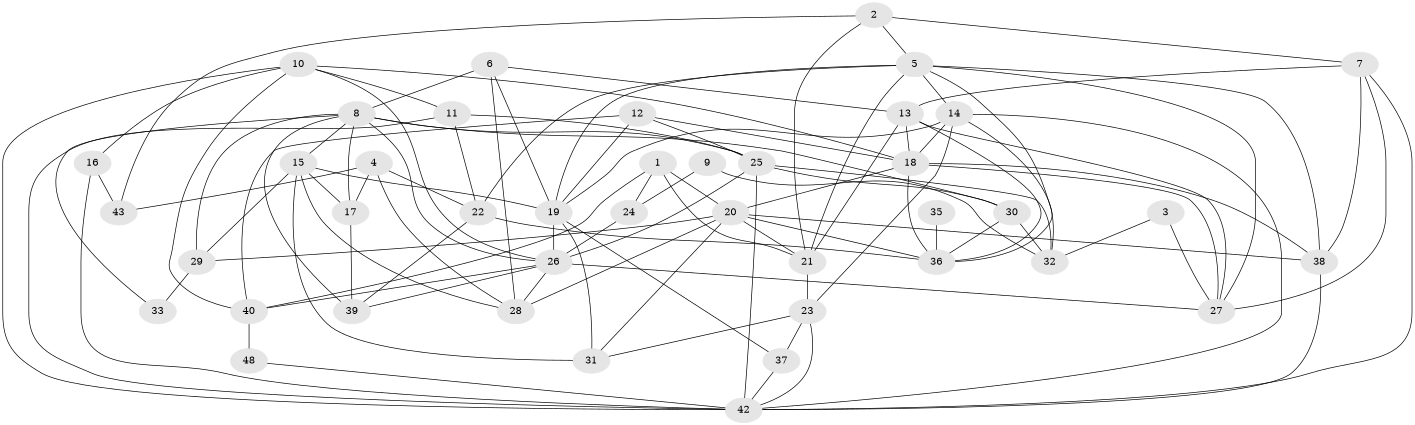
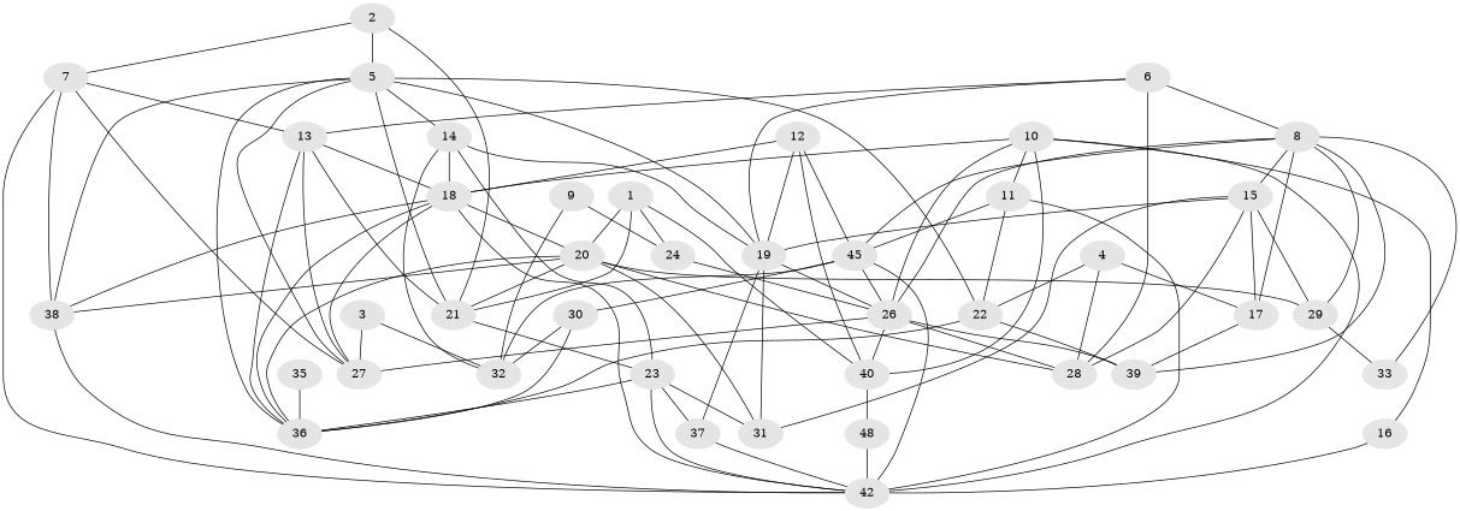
  graph {
    node [color=gray90 style=filled]
    edge [weight=1.0]
    1
    20
    21
    24
    40
    28
    36
    38
    29
    31
    23
    26
    n13 [label=48]
    2
    5
    7
-   43
    27
    22
    14
    19
    13
    42
    3
    32
    4
    17
    39
    18
    6
    8
    15
-   25
+   25 [label=45]
    30
    33
    37
    9
    10
    11
    16
    12
    35
    1 -- 20
    1 -- 21
    1 -- 24
    1 -- 40
    20 -- 21
    20 -- 28
    20 -- 36
    20 -- 38
    20 -- 29
    20 -- 31
    21 -- 23
    24 -- 26
    40 -- n13 [weight=2.0]
    38 -- 42
    29 -- 33
+   23 -- 36
    23 -- 31
    23 -- 42
    23 -- 37
    26 -- 40
    26 -- 28
    26 -- 27
    26 -- 39
    n13 -- 42
    2 -- 21
    2 -- 5
    2 -- 7
-   2 -- 43
    5 -- 21
    5 -- 36
    5 -- 38
    5 -- 27
    5 -- 22
    5 -- 14
    5 -- 19
    7 -- 38
    7 -- 27
    7 -- 13
    7 -- 42
    22 -- 36
    22 -- 39 [weight=2.0]
    14 -- 23
    14 -- 19
    14 -- 32
    14 -- 18
    19 -- 31 [weight=2.0]
    19 -- 26
    19 -- 37
    13 -- 21
    13 -- 36
    13 -- 27
    13 -- 18
    3 -- 27
    3 -- 32
    4 -- 28
-   4 -- 43 [weight=2.0]
    4 -- 22
    4 -- 17
    17 -- 39
    18 -- 20
    18 -- 36
    18 -- 38
    18 -- 27
-   14 -- 42
+   18 -- 42
    6 -- 28
    6 -- 19
    6 -- 13
    6 -- 8 [weight=2.0]
    8 -- 29
    8 -- 26
    8 -- 17
    8 -- 39 [weight=2.0]
    8 -- 15
    8 -- 25
-   8 -- 30 [weight=2.0]
    8 -- 33
    15 -- 28
    15 -- 29 [weight=3.0]
    15 -- 31
    15 -- 19
    15 -- 17
    25 -- 26
    25 -- 42
    25 -- 32 [weight=2.0]
    25 -- 30
    30 -- 36
    30 -- 32
    37 -- 42
    9 -- 24
    9 -- 32
    10 -- 40
    10 -- 26
    10 -- 42
    10 -- 18
    10 -- 11
    10 -- 16
    11 -- 22
    11 -- 42
    11 -- 25
-   16 -- 43
    16 -- 42 [weight=2.0]
    12 -- 40
    12 -- 19
    12 -- 18
    12 -- 25
    35 -- 36 [weight=3.0]
  }
